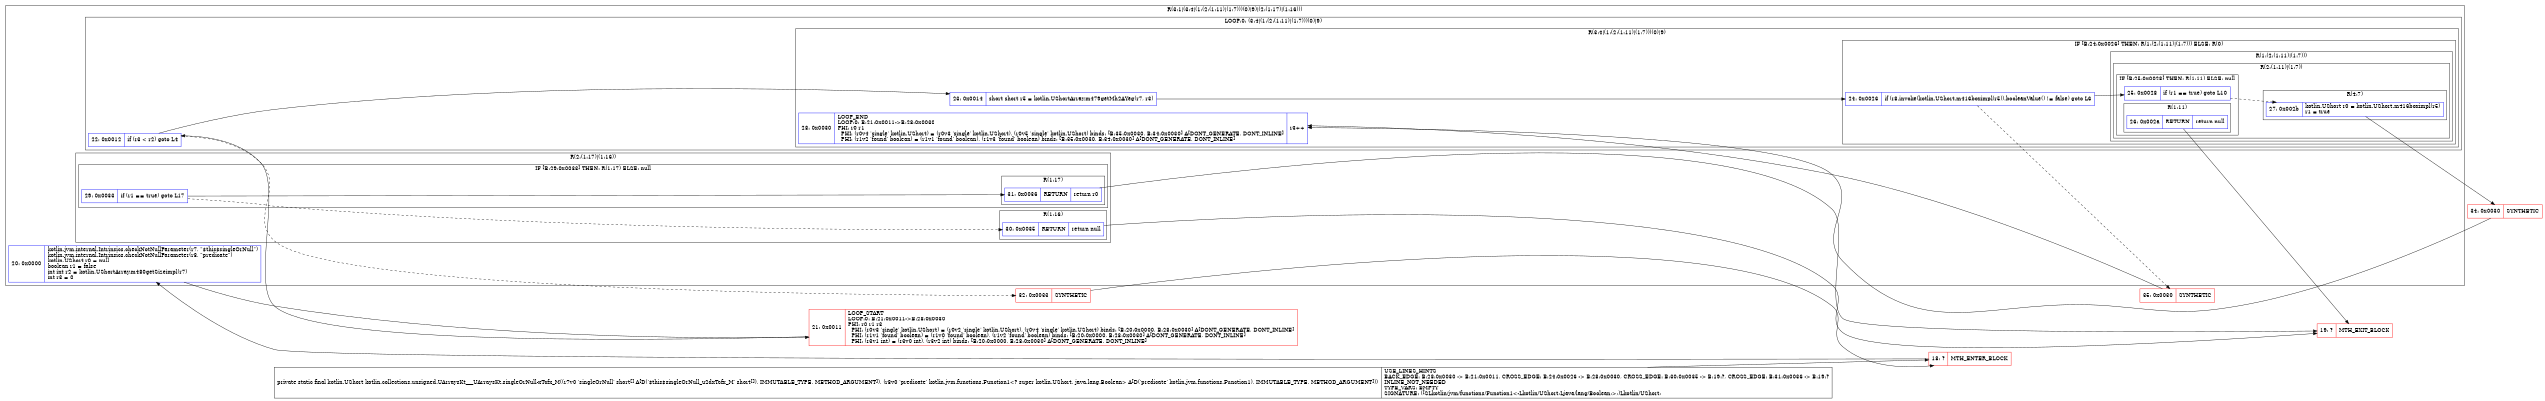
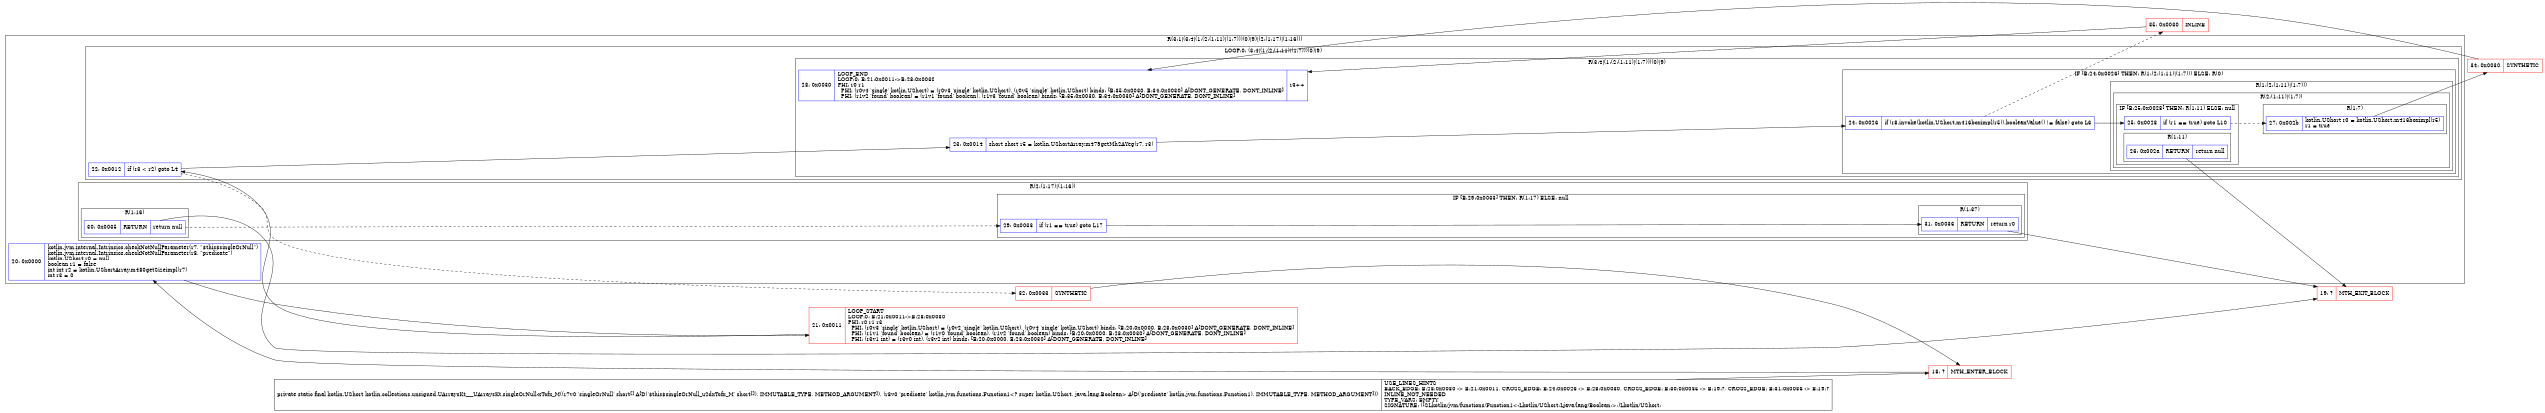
  digraph {
    rankdir=LR
    node [color=blue shape=record]
    n1 [label="{26\:\ 0x002a|RETURN\l|return null\l}"]
    n2 [label="{25\:\ 0x0028|if (r1 == true) goto L10\l}"]
    n3 [label="{27\:\ 0x002b|kotlin.UShort r0 = kotlin.UShort.m416boximpl(r5)\lr1 = true\l}"]
    n4 [label="{24\:\ 0x0026|if (r8.invoke(kotlin.UShort.m416boximpl(r5)).booleanValue() != false) goto L6\l}"]
    n5 [label="{23\:\ 0x0014|short short r5 = kotlin.UShortArray.m479getMh2AYeg(r7, r3)\l}"]
    n6 [label="{28\:\ 0x0030|LOOP_END\lLOOP:0: B:21:0x0011\-\>B:28:0x0030\lPHI: r0 r1 \l  PHI: (r0v4 'single' kotlin.UShort) = (r0v3 'single' kotlin.UShort), (r0v5 'single' kotlin.UShort) binds: [B:35:0x0030, B:34:0x0030] A[DONT_GENERATE, DONT_INLINE]\l  PHI: (r1v2 'found' boolean) = (r1v1 'found' boolean), (r1v3 'found' boolean) binds: [B:35:0x0030, B:34:0x0030] A[DONT_GENERATE, DONT_INLINE]\l|r3++\l}"]
    n7 [label="{22\:\ 0x0012|if (r3 \< r2) goto L4\l}"]
    n8 [label="{31\:\ 0x0036|RETURN\l|return r0\l}"]
    n9 [label="{29\:\ 0x0033|if (r1 == true) goto L17\l}"]
    n10 [label="{30\:\ 0x0035|RETURN\l|return null\l}"]
    n11 [label="{20\:\ 0x0000|kotlin.jvm.internal.Intrinsics.checkNotNullParameter(r7, \"$this$singleOrNull\")\lkotlin.jvm.internal.Intrinsics.checkNotNullParameter(r8, \"predicate\")\lkotlin.UShort r0 = null\lboolean r1 = false\lint int r2 = kotlin.UShortArray.m480getSizeimpl(r7)\lint r3 = 0\l}"]
    n12 [color=red label="{19\:\ ?|MTH_EXIT_BLOCK\l}"]
    n13 [color=red label="{34\:\ 0x0030|SYNTHETIC\l}"]
-   n14 [color=red label="{35\:\ 0x0030|SYNTHETIC\l}"]
+   n14 [color=red label="{35\:\ 0x0030|INLINE\l}"]
    n15 [color=red label="{32\:\ 0x0033|SYNTHETIC\l}"]
    n16 [color=red label="{21\:\ 0x0011|LOOP_START\lLOOP:0: B:21:0x0011\-\>B:28:0x0030\lPHI: r0 r1 r3 \l  PHI: (r0v3 'single' kotlin.UShort) = (r0v2 'single' kotlin.UShort), (r0v4 'single' kotlin.UShort) binds: [B:20:0x0000, B:28:0x0030] A[DONT_GENERATE, DONT_INLINE]\l  PHI: (r1v1 'found' boolean) = (r1v0 'found' boolean), (r1v2 'found' boolean) binds: [B:20:0x0000, B:28:0x0030] A[DONT_GENERATE, DONT_INLINE]\l  PHI: (r3v1 int) = (r3v0 int), (r3v2 int) binds: [B:20:0x0000, B:28:0x0030] A[DONT_GENERATE, DONT_INLINE]\l}"]
    n17 [color=red label="{18\:\ ?|MTH_ENTER_BLOCK\l}"]
    n18 [label="{private static final kotlin.UShort kotlin.collections.unsigned.UArraysKt___UArraysKt.singleOrNull\-xTcfx_M((r7v0 'singleOrNull' short[] A[D('$this$singleOrNull_u2dxTcfx_M' short[]), IMMUTABLE_TYPE, METHOD_ARGUMENT]), (r8v0 'predicate' kotlin.jvm.functions.Function1\<? super kotlin.UShort, java.lang.Boolean\> A[D('predicate' kotlin.jvm.functions.Function1), IMMUTABLE_TYPE, METHOD_ARGUMENT]))  | USE_LINES_HINTS\lBACK_EDGE: B:28:0x0030 \-\> B:21:0x0011, CROSS_EDGE: B:24:0x0026 \-\> B:28:0x0030, CROSS_EDGE: B:30:0x0035 \-\> B:19:?, CROSS_EDGE: B:31:0x0036 \-\> B:19:?\lINLINE_NOT_NEEDED\lTYPE_VARS: EMPTY\lSIGNATURE: ([SLkotlin\/jvm\/functions\/Function1\<\-Lkotlin\/UShort;Ljava\/lang\/Boolean;\>;)Lkotlin\/UShort;\l}" color=""]
    subgraph cluster_1 {
      label="R(3:1|(3:4|(1:(2:(1:11)|(1:7)))(0)|9)|(2:(1:17)|(1:16)))"
      n11
      subgraph cluster_2 {
        label="LOOP:0: (3:4|(1:(2:(1:11)|(1:7)))(0)|9)"
        n7
        subgraph cluster_3 {
          label="R(3:4|(1:(2:(1:11)|(1:7)))(0)|9)"
          n5
          n6
          subgraph cluster_4 {
            label="IF [B:24:0x0026] THEN: R(1:(2:(1:11)|(1:7))) ELSE: R(0)"
            n4
            subgraph cluster_5 {
              label="R(1:(2:(1:11)|(1:7)))"
              subgraph cluster_6 {
                label="R(2:(1:11)|(1:7))"
                subgraph cluster_7 {
                  label="IF [B:25:0x0028] THEN: R(1:11) ELSE: null"
                  n2
                  subgraph cluster_8 {
                    label="R(1:11)"
                    n1
                  }
                }
                subgraph cluster_9 {
-                 label="R(4:7)"
+                 label="R(1:7)"
                  n3
                }
              }
            }
            subgraph cluster_10 {
              label="R(0)"
            }
          }
        }
      }
      subgraph cluster_11 {
        label="R(2:(1:17)|(1:16))"
        subgraph cluster_12 {
          label="IF [B:29:0x0033] THEN: R(1:17) ELSE: null"
          n9
          subgraph cluster_13 {
-           label="R(1:17)"
+           label="R(1:37)"
            n8
          }
        }
        subgraph cluster_14 {
          label="R(1:16)"
          n10
        }
      }
    }
    n1 -> n12
    n2 -> n3 [style=dashed]
    n3 -> n13
    n4 -> n2
    n4 -> n14 [style=dashed]
    n5 -> n4
    n7 -> n5
    n7 -> n15 [style=dashed]
    n8 -> n12
    n9 -> n8
-   n9 -> n10 [style=dashed]
+   n10 -> n9 [style=dashed]
    n10 -> n12
    n11 -> n16
    n13 -> n6
    n14 -> n6
    n15 -> n17
    n16 -> n7
    n17 -> n11
    n18 -> n17
  }
